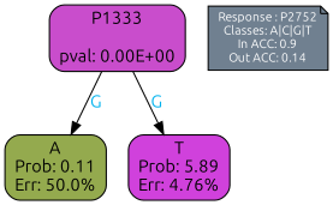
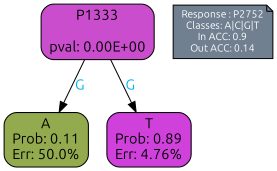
  digraph {
    fontname=Ubuntu
    ranksep=equally
    splines=polylines
    node [color=black fontname=Ubuntu shape=box style="filled, rounded"]
    edge [fontcolor=deepskyblue2 fontname=Ubuntu]
    n1 [fillcolor="#94aa4e" label="A\nProb: 0.11\nErr: 50.0%"]
-   n2 [fillcolor="#d041dc" label="T\nProb: 5.89\nErr: 4.76%"]
+   n2 [fillcolor="#d041dc" label="T\nProb: 0.89\nErr: 4.76%"]
    n3 [align=left fillcolor=slategray fontcolor=white fontsize=10 label="Response : P2752\nClasses: A|C|G|T\nIn ACC: 0.9\nOut ACC: 0.14\n" shape=note style=filled]
    n4 [fillcolor="#c94dcc" label="P1333\n\npval: 0.00E+00"]
    subgraph sub_1 {
      rank=same
      n1
      n2
    }
    subgraph sub_2 {
      rank=same
      n3
      n4
    }
    n4 -> n1 [label=G]
    n4 -> n2 [label=G]
  }
